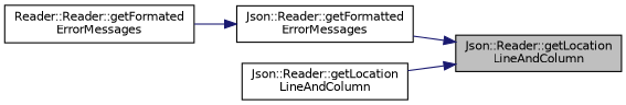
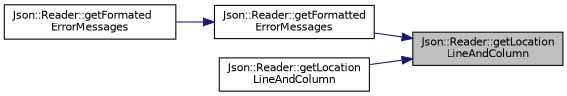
  digraph {
    rankdir=RL
    node [color=black fillcolor=white fontname=Helvetica fontsize=10 shape=record style=filled]
    edge [color=midnightblue dir=back fontname=Helvetica fontsize=10 labelfontname=Helvetica labelfontsize=10 style=solid]
    n1 [fillcolor=grey75 fontcolor=black height=0.2 label="Json::Reader::getLocation\lLineAndColumn" width=0.4]
    n2 [height=0.2 label="Json::Reader::getFormatted\lErrorMessages" width=0.4]
    n3 [height=0.2 label="Json::Reader::getLocation\lLineAndColumn" width=0.4]
-   n4 [height=0.2 label="Reader::Reader::getFormated\lErrorMessages" width=0.4]
+   n4 [height=0.2 label="Json::Reader::getFormated\lErrorMessages" width=0.4]
    n1 -> n2
    n1 -> n3
    n2 -> n4
  }
